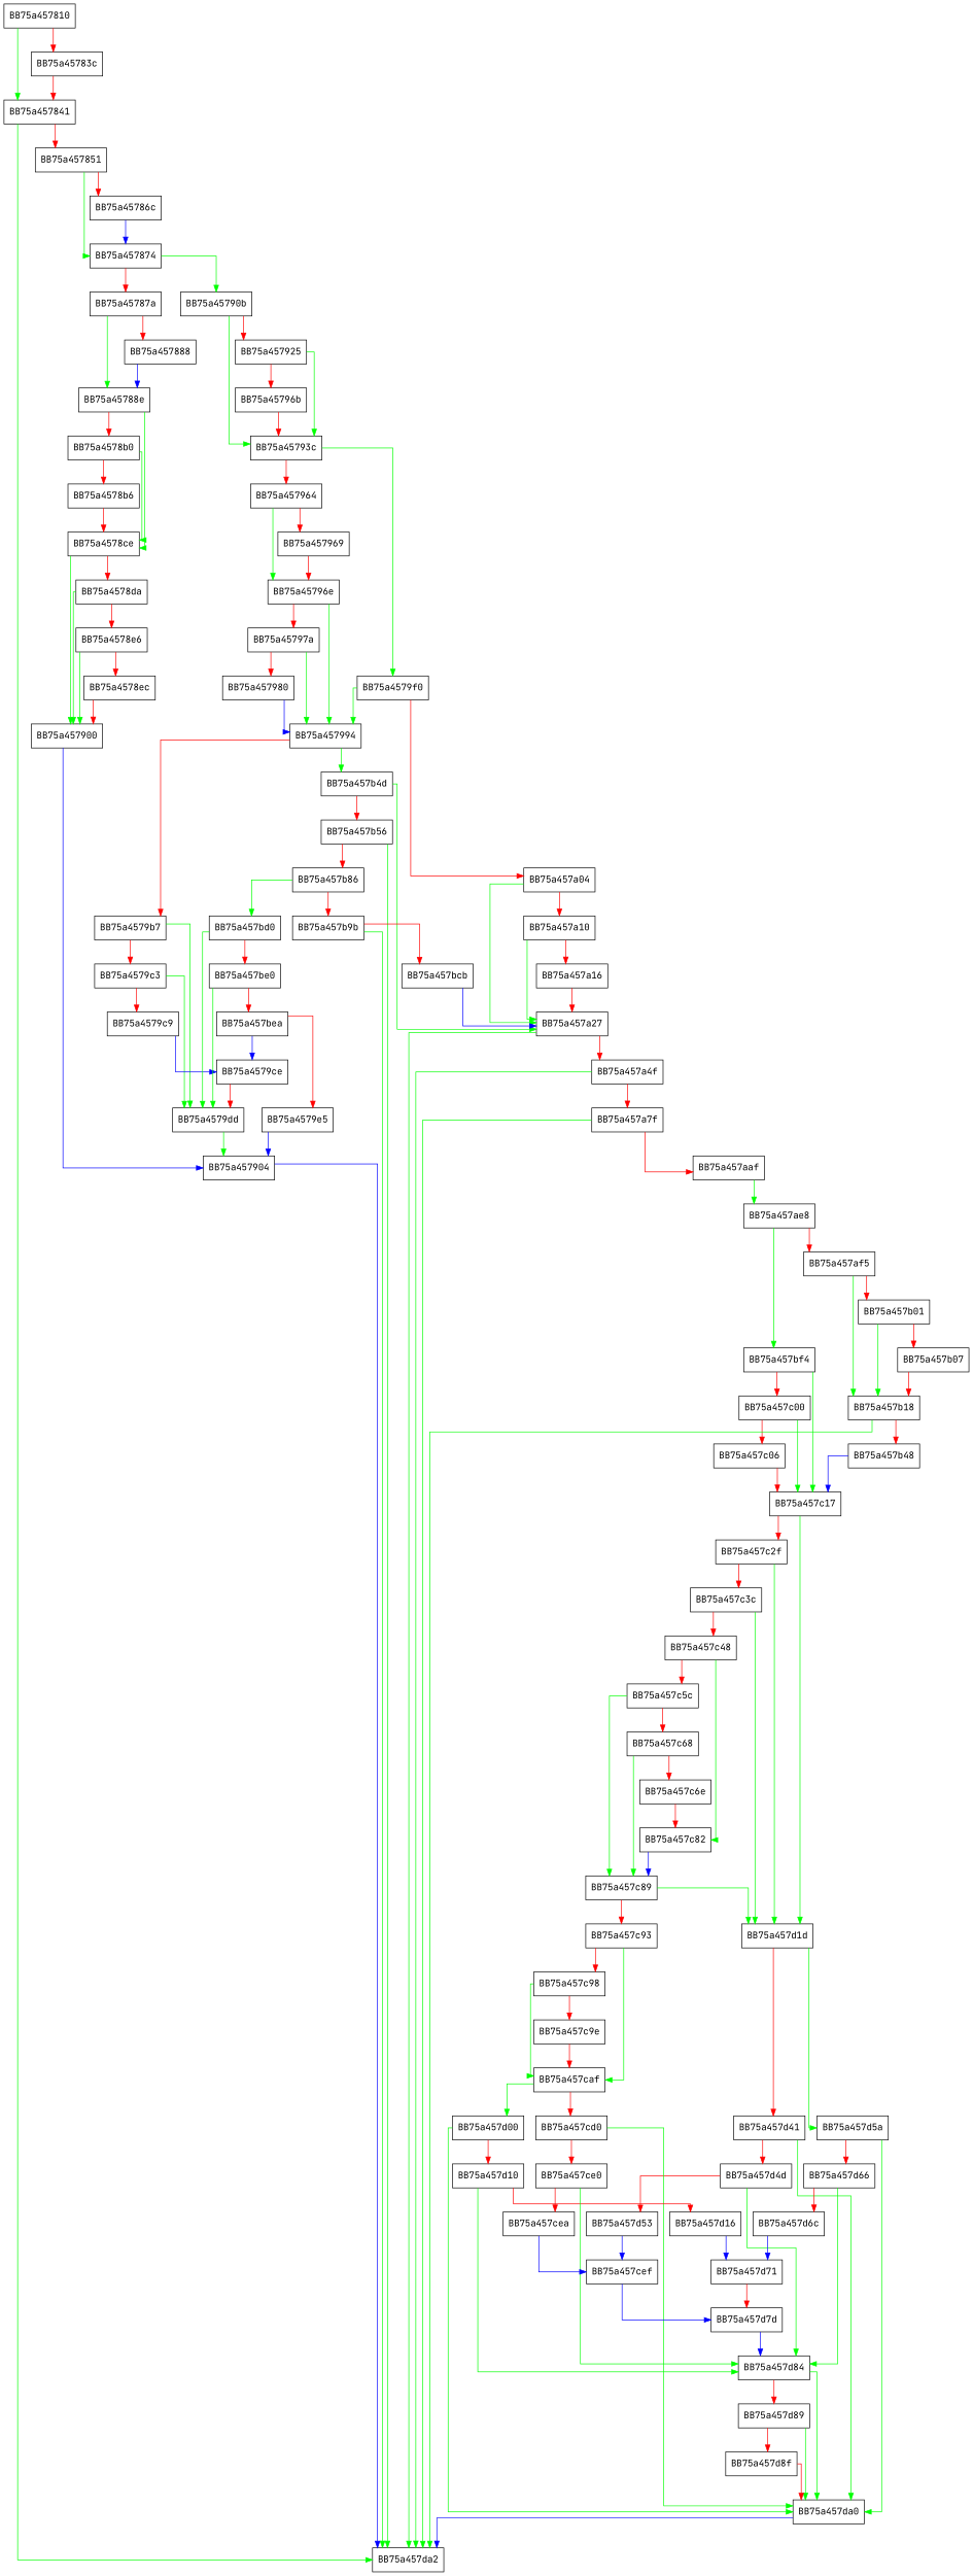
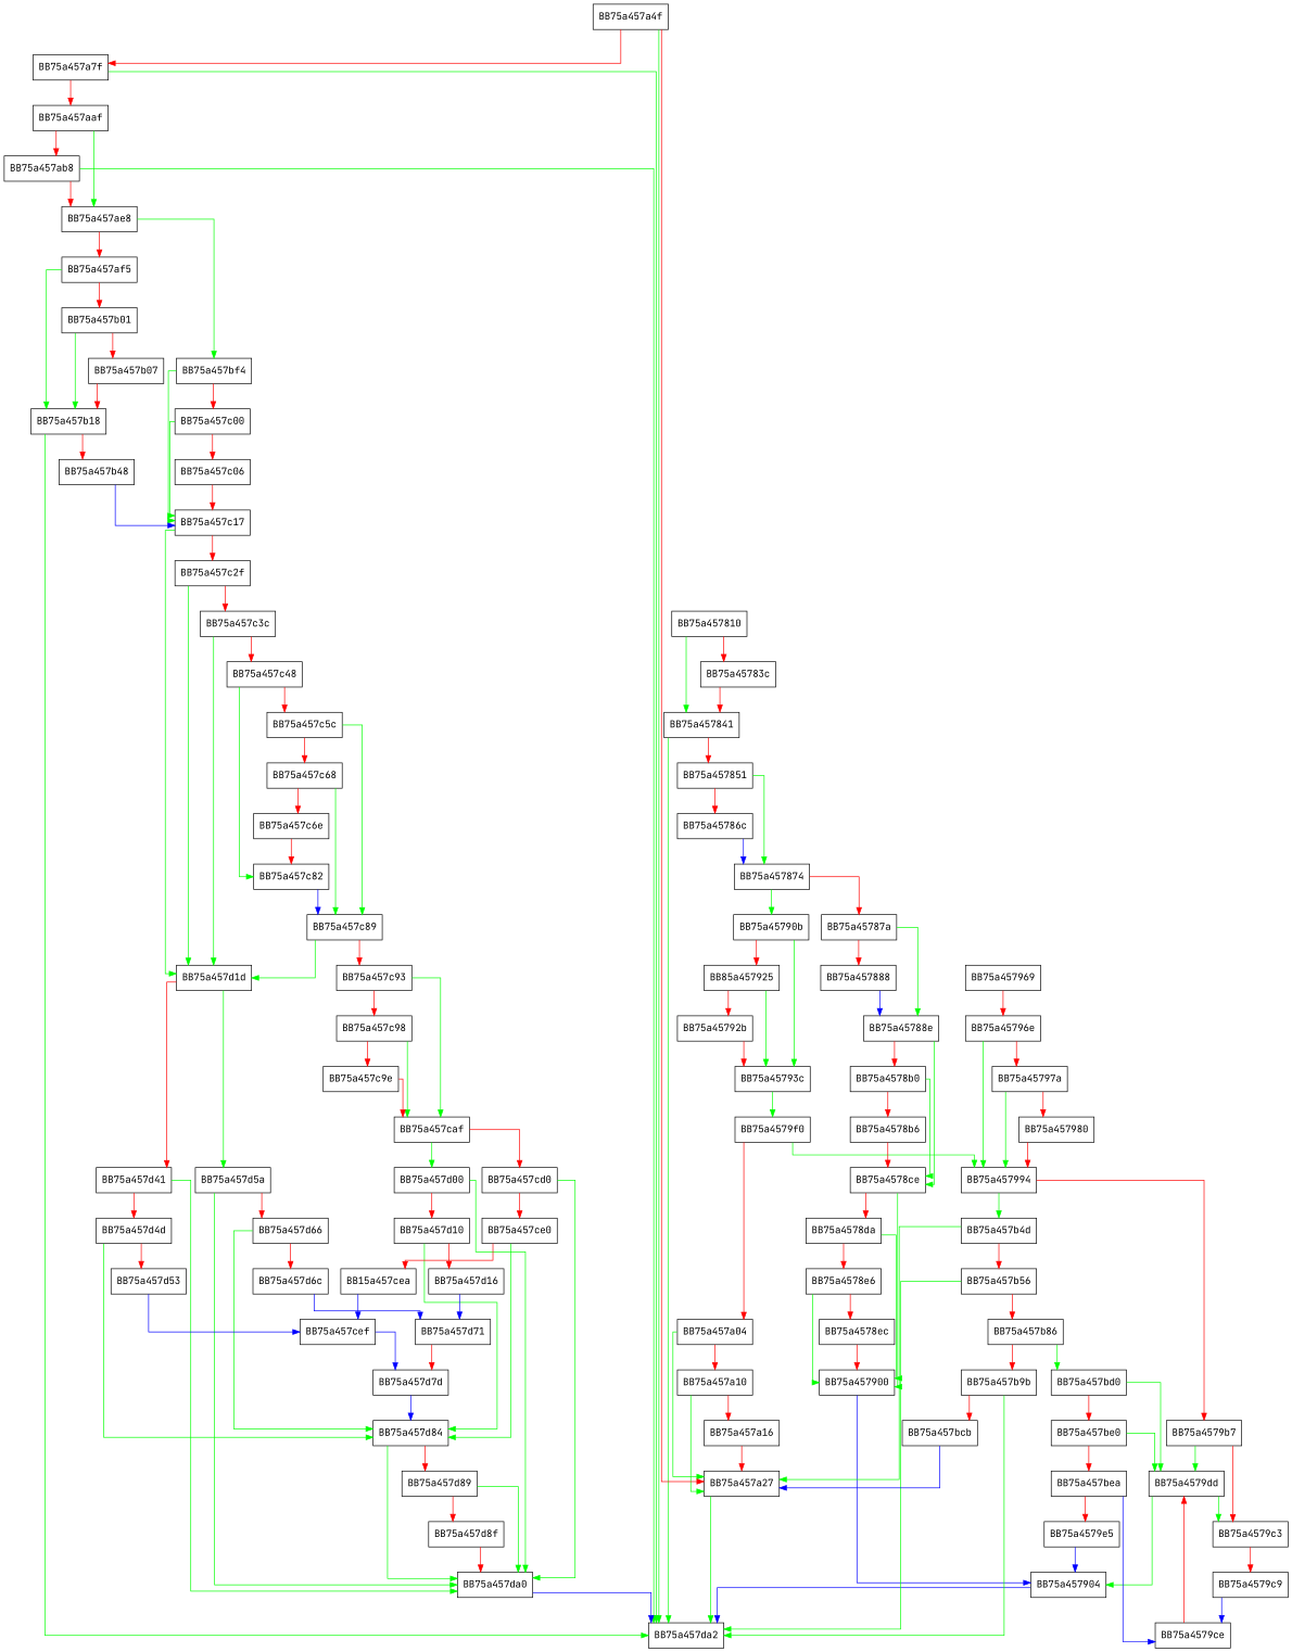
  digraph {
    fontname="JetBrains Mono"
    splines=ortho
    node [fontname="JetBrains Mono" shape=box]
    edge [color=red fontname="JetBrains Mono"]
    BB75a457810
    BB75a457841
    BB75a45783c
    BB75a457da2
    BB75a457851
    BB75a457874
    BB75a45786c
    BB75a45790b
    BB75a45787a
    BB75a45793c
-   BB75a457925
+   BB75a457925 [label=BB85a457925]
    BB75a45788e
    BB75a457888
    BB75a4579f0
-   BB75a457964
-   BB75a45792b [label=BB75a45796b]
+   BB75a45792b
    BB75a4578ce
    BB75a4578b0
    BB75a457900
    BB75a4578da
    BB75a4578b6
    BB75a457904
    BB75a4578e6
    BB75a4578ec
    BB75a457994
    BB75a457a04
    BB75a45796e
    BB75a457969
    BB75a457b4d
    BB75a4579b7
    BB75a457a27
    BB75a457a10
    BB75a45797a
    BB75a457980
    BB75a457b56
    BB75a4579dd
    BB75a4579c3
    BB75a457a4f
    BB75a457b86
    BB75a4579c9
    BB75a4579e5
    BB75a4579ce
    BB75a457a16
    BB75a457a7f
    BB75a457aaf
    BB75a457ae8
+   BB75a457ab8
    BB75a457bf4
    BB75a457af5
    BB75a457c17
    BB75a457c00
    BB75a457b18
    BB75a457b01
    BB75a457d1d
    BB75a457c2f
    BB75a457c06
    BB75a457b48
    BB75a457b07
    BB75a457d5a
    BB75a457d41
    BB75a457c3c
    BB75a457bd0
    BB75a457b9b
    BB75a457be0
    BB75a457bcb
    BB75a457bea
    BB75a457da0
    BB75a457d66
    BB75a457d4d
    BB75a457c48
    BB75a457c82
    BB75a457c5c
    BB75a457c89
    BB75a457c68
    BB75a457c93
    BB75a457c6e
    BB75a457caf
    BB75a457c98
    BB75a457d00
    BB75a457cd0
    BB75a457c9e
    BB75a457d10
    BB75a457ce0
    BB75a457d84
    BB75a457d16
-   BB75a457cea
+   BB75a457cea [label=BB15a457cea]
    BB75a457d89
    BB75a457cef
    BB75a457d8f
    BB75a457d7d
    BB75a457d71
    BB75a457d6c
    BB75a457d53
    BB75a457810 -> BB75a457841 [color=green]
    BB75a457810 -> BB75a45783c
    BB75a457841 -> BB75a457da2 [color=green]
    BB75a457841 -> BB75a457851
    BB75a45783c -> BB75a457841
    BB75a457851 -> BB75a457874 [color=green]
    BB75a457851 -> BB75a45786c
    BB75a457874 -> BB75a45790b [color=green]
    BB75a457874 -> BB75a45787a
    BB75a45786c -> BB75a457874 [color=blue]
    BB75a45790b -> BB75a45793c [color=green]
    BB75a45790b -> BB75a457925
    BB75a45787a -> BB75a45788e [color=green]
    BB75a45787a -> BB75a457888
    BB75a45793c -> BB75a4579f0 [color=green]
-   BB75a45793c -> BB75a457964
    BB75a457925 -> BB75a45793c [color=green]
    BB75a457925 -> BB75a45792b
    BB75a45788e -> BB75a4578ce [color=green]
    BB75a45788e -> BB75a4578b0
    BB75a457888 -> BB75a45788e [color=blue]
    BB75a4579f0 -> BB75a457994 [color=green]
    BB75a4579f0 -> BB75a457a04
-   BB75a457964 -> BB75a45796e [color=green]
-   BB75a457964 -> BB75a457969
    BB75a45792b -> BB75a45793c
    BB75a4578ce -> BB75a457900 [color=green]
    BB75a4578ce -> BB75a4578da
    BB75a4578b0 -> BB75a4578ce [color=green]
    BB75a4578b0 -> BB75a4578b6
    BB75a457900 -> BB75a457904 [color=blue]
    BB75a4578da -> BB75a457900 [color=green]
    BB75a4578da -> BB75a4578e6
    BB75a4578b6 -> BB75a4578ce
    BB75a457904 -> BB75a457da2 [color=blue]
    BB75a4578e6 -> BB75a457900 [color=green]
    BB75a4578e6 -> BB75a4578ec
    BB75a4578ec -> BB75a457900
    BB75a457994 -> BB75a457b4d [color=green]
    BB75a457994 -> BB75a4579b7
    BB75a457a04 -> BB75a457a27 [color=green]
    BB75a457a04 -> BB75a457a10
    BB75a45796e -> BB75a457994 [color=green]
    BB75a45796e -> BB75a45797a
    BB75a457969 -> BB75a45796e
    BB75a457b4d -> BB75a457a27 [color=green]
    BB75a457b4d -> BB75a457b56
    BB75a4579b7 -> BB75a4579dd [color=green]
    BB75a4579b7 -> BB75a4579c3
    BB75a457a27 -> BB75a457da2 [color=green]
-   BB75a457a27 -> BB75a457a4f
+   BB75a457a4f -> BB75a457a27
    BB75a457a10 -> BB75a457a27 [color=green]
    BB75a457a10 -> BB75a457a16
    BB75a45797a -> BB75a457994 [color=green]
    BB75a45797a -> BB75a457980
-   BB75a457980 -> BB75a457994 [color=blue]
+   BB75a457980 -> BB75a457994
    BB75a457b56 -> BB75a457da2 [color=green]
    BB75a457b56 -> BB75a457b86
    BB75a4579dd -> BB75a457904 [color=green]
-   BB75a4579c3 -> BB75a4579dd [color=green]
+   BB75a4579dd -> BB75a4579c3 [color=green]
    BB75a4579c3 -> BB75a4579c9
    BB75a457a4f -> BB75a457da2 [color=green]
    BB75a457a4f -> BB75a457a7f
    BB75a457b86 -> BB75a457bd0 [color=green]
    BB75a457b86 -> BB75a457b9b
    BB75a4579c9 -> BB75a4579ce [color=blue]
    BB75a4579e5 -> BB75a457904 [color=blue]
    BB75a4579ce -> BB75a4579dd
    BB75a457a16 -> BB75a457a27
    BB75a457a7f -> BB75a457da2 [color=green]
    BB75a457a7f -> BB75a457aaf
    BB75a457aaf -> BB75a457ae8 [color=green]
+   BB75a457aaf -> BB75a457ab8
    BB75a457ae8 -> BB75a457bf4 [color=green]
    BB75a457ae8 -> BB75a457af5
+   BB75a457ab8 -> BB75a457da2 [color=green]
+   BB75a457ab8 -> BB75a457ae8
    BB75a457bf4 -> BB75a457c17 [color=green]
    BB75a457bf4 -> BB75a457c00
    BB75a457af5 -> BB75a457b18 [color=green]
    BB75a457af5 -> BB75a457b01
    BB75a457c17 -> BB75a457d1d [color=green]
    BB75a457c17 -> BB75a457c2f
    BB75a457c00 -> BB75a457c17 [color=green]
    BB75a457c00 -> BB75a457c06
    BB75a457b18 -> BB75a457da2 [color=green]
    BB75a457b18 -> BB75a457b48
    BB75a457b01 -> BB75a457b18 [color=green]
    BB75a457b01 -> BB75a457b07
    BB75a457d1d -> BB75a457d5a [color=green]
    BB75a457d1d -> BB75a457d41
    BB75a457c2f -> BB75a457d1d [color=green]
    BB75a457c2f -> BB75a457c3c
    BB75a457c06 -> BB75a457c17
    BB75a457b48 -> BB75a457c17 [color=blue]
    BB75a457b07 -> BB75a457b18
    BB75a457d5a -> BB75a457da0 [color=green]
    BB75a457d5a -> BB75a457d66
    BB75a457d41 -> BB75a457da0 [color=green]
    BB75a457d41 -> BB75a457d4d
    BB75a457c3c -> BB75a457d1d [color=green]
    BB75a457c3c -> BB75a457c48
    BB75a457bd0 -> BB75a4579dd [color=green]
    BB75a457bd0 -> BB75a457be0
    BB75a457b9b -> BB75a457da2 [color=green]
    BB75a457b9b -> BB75a457bcb
    BB75a457be0 -> BB75a4579dd [color=green]
    BB75a457be0 -> BB75a457bea
    BB75a457bcb -> BB75a457a27 [color=blue]
    BB75a457bea -> BB75a4579e5
    BB75a457bea -> BB75a4579ce [color=blue]
    BB75a457da0 -> BB75a457da2 [color=blue]
    BB75a457d66 -> BB75a457d84 [color=green]
    BB75a457d66 -> BB75a457d6c
    BB75a457d4d -> BB75a457d84 [color=green]
    BB75a457d4d -> BB75a457d53
    BB75a457c48 -> BB75a457c82 [color=green]
    BB75a457c48 -> BB75a457c5c
    BB75a457c82 -> BB75a457c89 [color=blue]
    BB75a457c5c -> BB75a457c89 [color=green]
    BB75a457c5c -> BB75a457c68
    BB75a457c89 -> BB75a457d1d [color=green]
    BB75a457c89 -> BB75a457c93
    BB75a457c68 -> BB75a457c89 [color=green]
    BB75a457c68 -> BB75a457c6e
    BB75a457c93 -> BB75a457caf [color=green]
    BB75a457c93 -> BB75a457c98
    BB75a457c6e -> BB75a457c82
    BB75a457caf -> BB75a457d00 [color=green]
    BB75a457caf -> BB75a457cd0
    BB75a457c98 -> BB75a457caf [color=green]
    BB75a457c98 -> BB75a457c9e
    BB75a457d00 -> BB75a457da0 [color=green]
    BB75a457d00 -> BB75a457d10
    BB75a457cd0 -> BB75a457da0 [color=green]
    BB75a457cd0 -> BB75a457ce0
    BB75a457c9e -> BB75a457caf
    BB75a457d10 -> BB75a457d84 [color=green]
    BB75a457d10 -> BB75a457d16
    BB75a457ce0 -> BB75a457d84 [color=green]
    BB75a457ce0 -> BB75a457cea
    BB75a457d84 -> BB75a457da0 [color=green]
    BB75a457d84 -> BB75a457d89
    BB75a457d16 -> BB75a457d71 [color=blue]
    BB75a457cea -> BB75a457cef [color=blue]
    BB75a457d89 -> BB75a457da0 [color=green]
    BB75a457d89 -> BB75a457d8f
    BB75a457cef -> BB75a457d7d [color=blue]
    BB75a457d8f -> BB75a457da0
    BB75a457d7d -> BB75a457d84 [color=blue]
    BB75a457d71 -> BB75a457d7d
    BB75a457d6c -> BB75a457d71 [color=blue]
    BB75a457d53 -> BB75a457cef [color=blue]
  }
